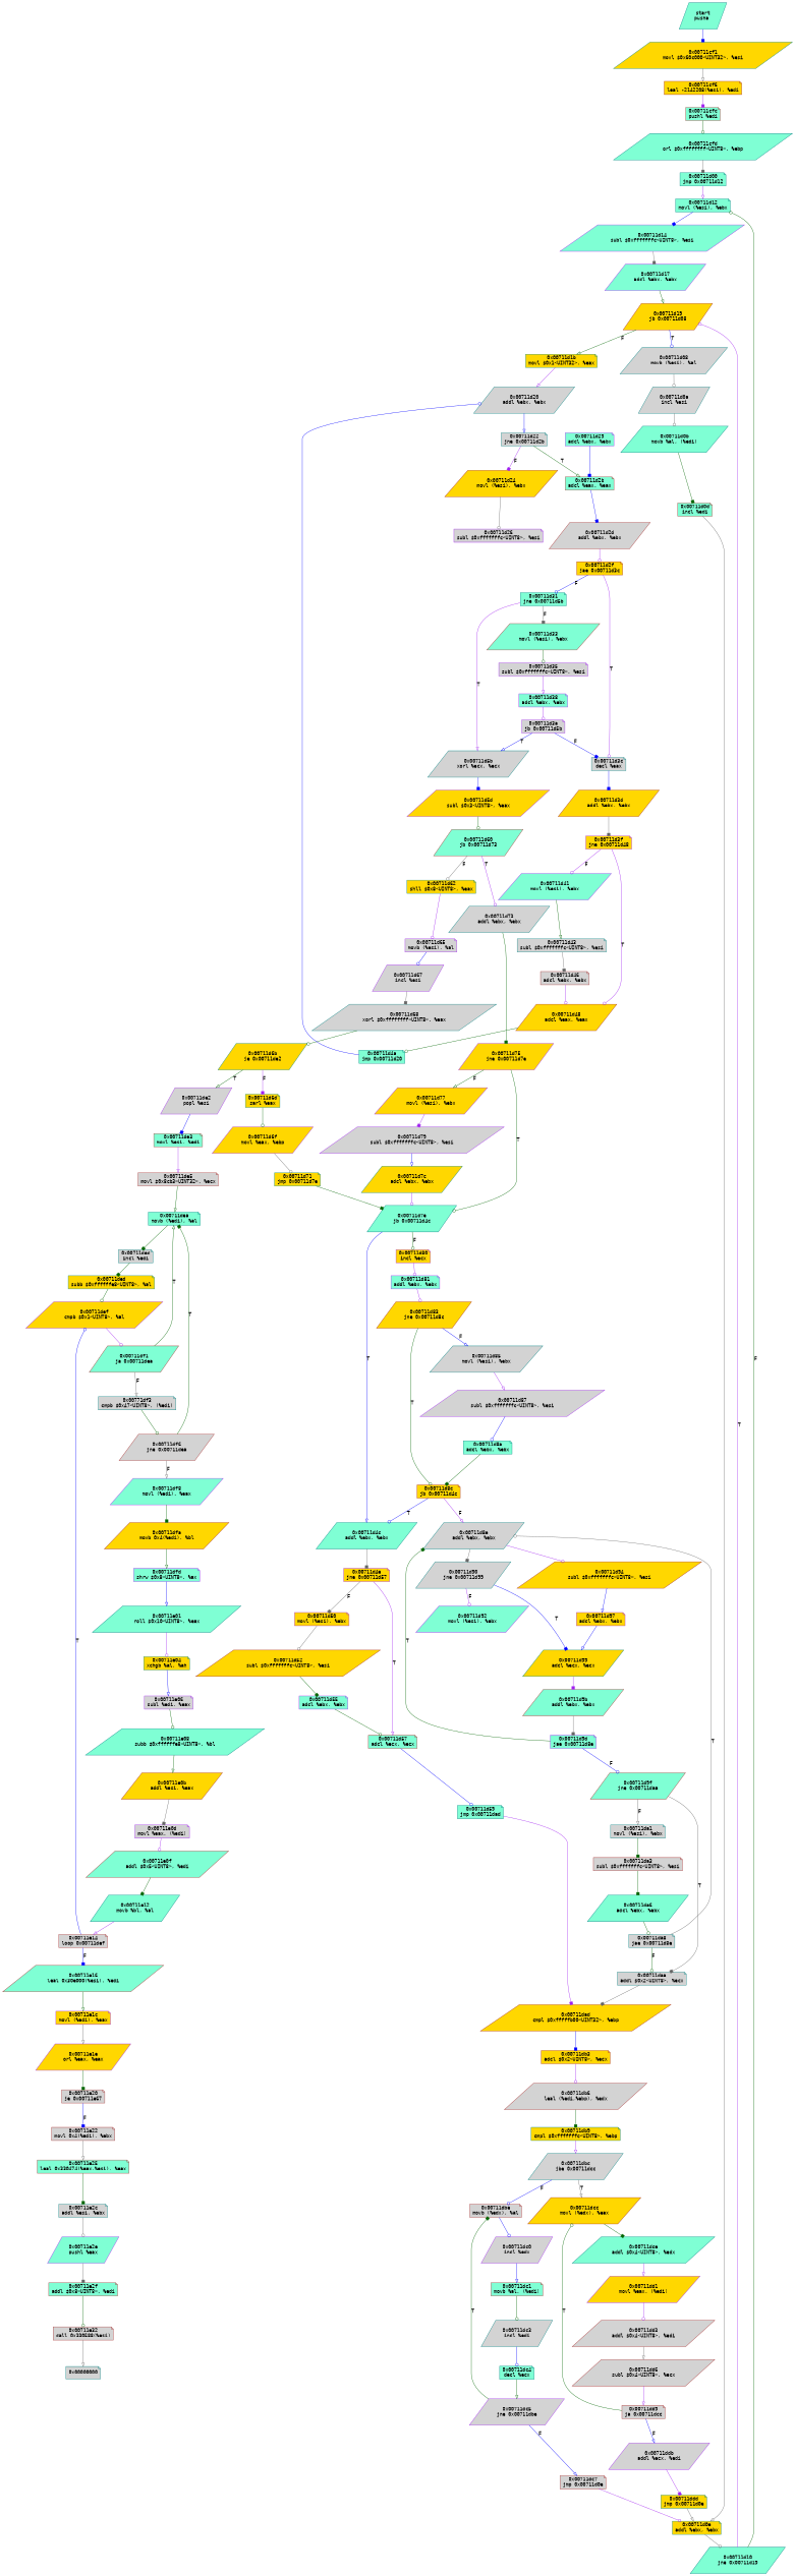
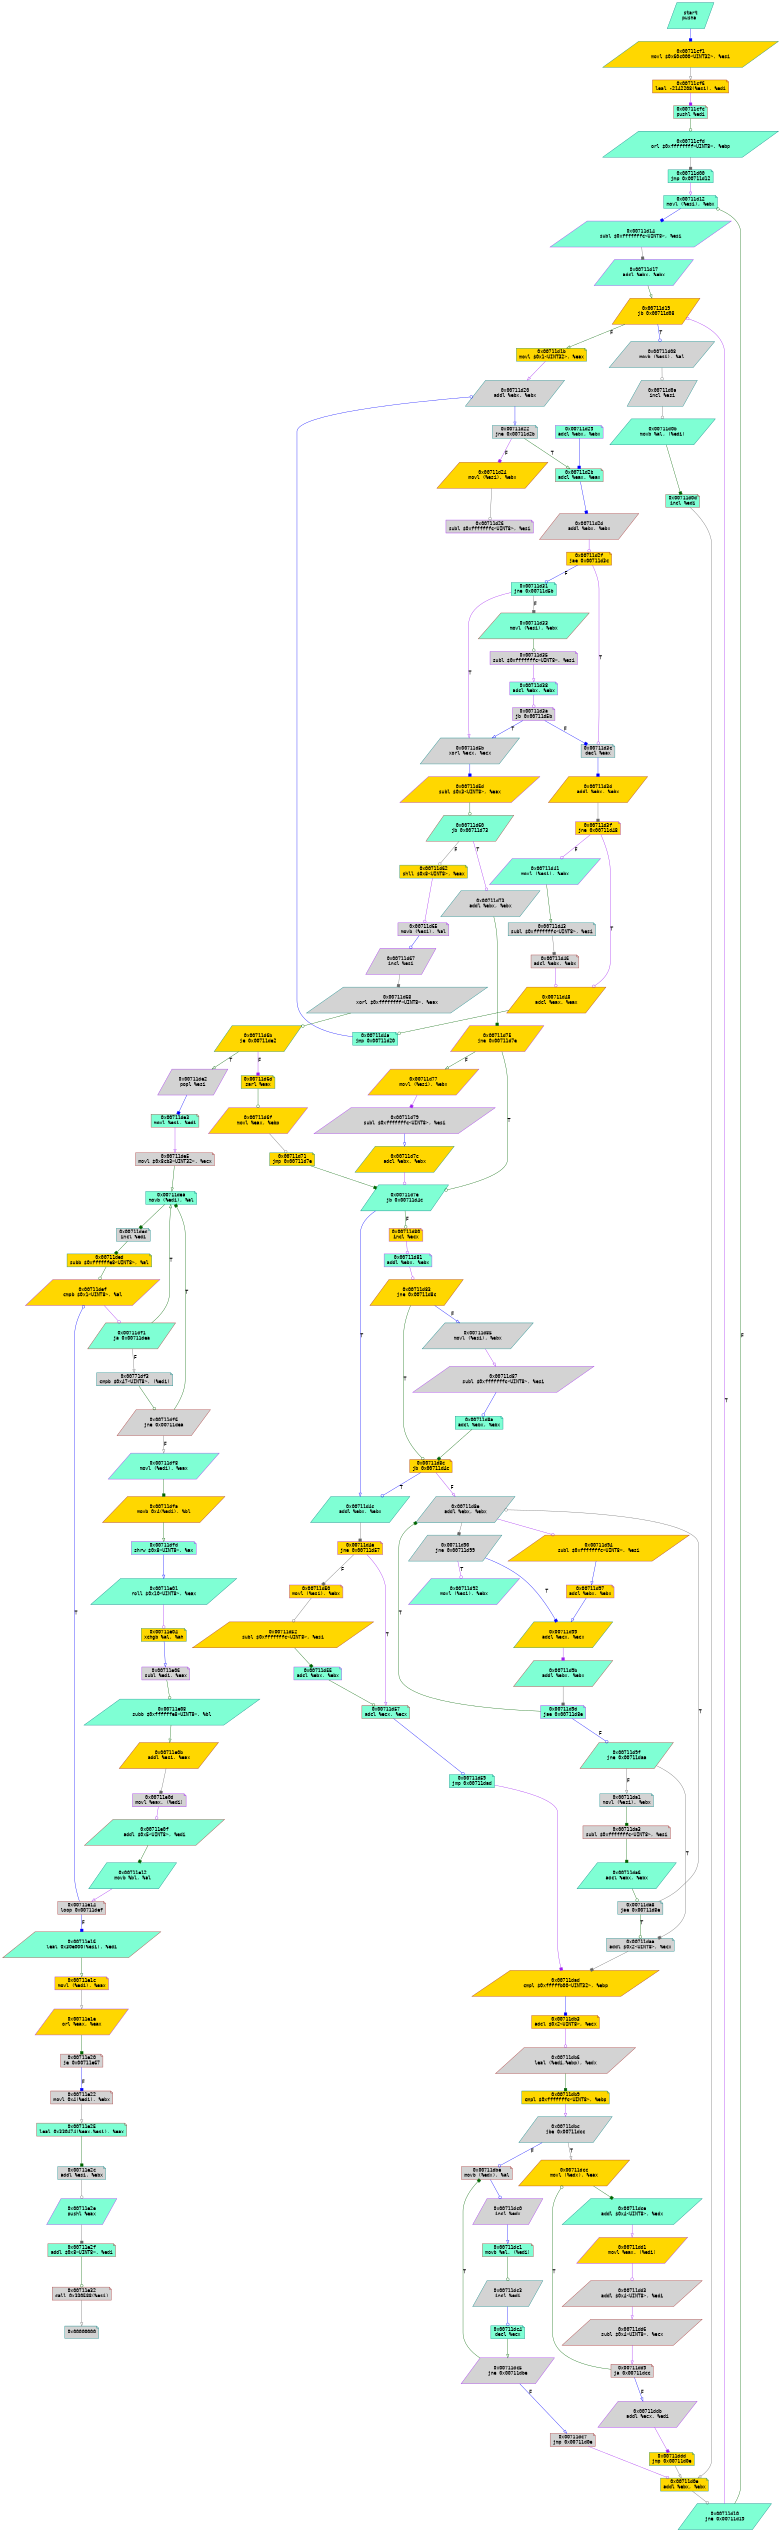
  digraph {
    fontname="DejaVu Sans Mono"
    node [color=teal fillcolor=lightgrey fontname="DejaVu Sans Mono" shape=parallelogram style=filled]
    edge [arrowhead=odot color=darkgreen fontname="DejaVu Sans Mono"]
    n1 [fillcolor=aquamarine label="start\npusha "]
    n2 [fillcolor=gold label="0x00711cf1\nmovl $0x60c000<UINT32>, %esi"]
    n3 [color=brown fillcolor=gold label="0x00711cf6\nleal -2142208(%esi), %edi" shape=note]
    n4 [color=brown fillcolor=aquamarine label="0x00711cfc\npushl %edi" shape=note]
    n5 [fillcolor=aquamarine label="0x00711cfd\norl $0xffffffff<UINT8>, %ebp"]
    n6 [fillcolor=aquamarine label="0x00711d00\njmp 0x00711d12" shape=note]
    n7 [fillcolor=aquamarine label="0x00711d12\nmovl (%esi), %ebx" shape=note]
    n8 [color=purple fillcolor=aquamarine label="0x00711d14\nsubl $0xfffffffc<UINT8>, %esi"]
    n9 [color=purple fillcolor=aquamarine label="0x00711d17\nadcl %ebx, %ebx"]
    n10 [color=brown fillcolor=gold label="0x00711d19\njb 0x00711d08"]
    n11 [label="0x00711d08\nmovb (%esi), %al"]
    n12 [fillcolor=gold label="0x00711d1b\nmovl $0x1<UINT32>, %eax" shape=note]
    n13 [label="0x00711d0a\nincl %esi"]
    n14 [label="0x00711d20\naddl %ebx, %ebx"]
    n15 [fillcolor=aquamarine label="0x00711d0b\nmovb %al, (%edi)"]
    n16 [color=brown fillcolor=aquamarine label="0x00711d0d\nincl %edi" shape=note]
    n17 [fillcolor=gold label="0x00711d0e\naddl %ebx, %ebx" shape=note]
    n18 [fillcolor=aquamarine label="0x00711d10\njne 0x00711d19"]
    n19 [label="0x00711d22\njne 0x00711d2b" shape=note]
    n20 [color=brown fillcolor=aquamarine label="0x00711d2b\nadcl %eax, %eax" shape=note]
    n21 [color=brown fillcolor=gold label="0x00711d24\nmovl (%esi), %ebx"]
    n22 [color=brown label="0x00711d2d\naddl %ebx, %ebx"]
    n23 [color=purple label="0x00711d26\nsubl $0xfffffffc<UINT8>, %esi" shape=note]
    n24 [color=brown fillcolor=gold label="0x00711d2f\njae 0x00711d3c" shape=note]
    n25 [fillcolor=aquamarine label="0x00711d31\njne 0x00711d5b" shape=note]
    n26 [label="0x00711d3c\ndecl %eax" shape=note]
    n27 [label="0x00711d5b\nxorl %ecx, %ecx"]
    n28 [color=brown fillcolor=aquamarine label="0x00711d33\nmovl (%esi), %ebx"]
    n29 [color=brown fillcolor=gold label="0x00711d3d\naddl %ebx, %ebx"]
    n30 [color=purple fillcolor=gold label="0x00711d5d\nsubl $0x3<UINT8>, %eax"]
    n31 [color=purple label="0x00711d35\nsubl $0xfffffffc<UINT8>, %esi" shape=note]
    n32 [color=brown fillcolor=aquamarine label="0x00711d60\njb 0x00711d73"]
    n33 [label="0x00711d73\naddl %ebx, %ebx"]
    n34 [fillcolor=gold label="0x00711d62\nshll $0x8<UINT8>, %eax" shape=note]
    n35 [color=purple fillcolor=gold label="0x00711d75\njne 0x00711d7e"]
    n36 [color=purple label="0x00711d65\nmovb (%esi), %al" shape=note]
    n37 [fillcolor=aquamarine label="0x00711d7e\njb 0x00711d4c"]
    n38 [color=purple fillcolor=gold label="0x00711d77\nmovl (%esi), %ebx"]
    n39 [color=purple fillcolor=gold label="0x00711d80\nincl %ecx" shape=note]
    n40 [fillcolor=aquamarine label="0x00711d4c\naddl %ebx, %ebx"]
    n41 [color=purple label="0x00711d79\nsubl $0xfffffffc<UINT8>, %esi"]
    n42 [color=purple fillcolor=aquamarine label="0x00711d81\naddl %ebx, %ebx" shape=note]
    n43 [color=purple fillcolor=gold label="0x00711d4e\njne 0x00711d57" shape=note]
    n44 [color=brown fillcolor=gold label="0x00711d83\njne 0x00711d8c"]
    n45 [color=brown fillcolor=gold label="0x00711d8c\njb 0x00711d4c" shape=note]
    n46 [label="0x00711d85\nmovl (%esi), %ebx"]
    n47 [label="0x00711d8e\naddl %ebx, %ebx"]
    n48 [color=purple label="0x00711d87\nsubl $0xfffffffc<UINT8>, %esi"]
    n49 [label="0x00711d90\njne 0x00711d99"]
    n50 [color=brown fillcolor=gold label="0x00711d94\nsubl $0xfffffffc<UINT8>, %esi"]
    n51 [fillcolor=gold label="0x00711d99\nadcl %ecx, %ecx"]
    n52 [color=purple fillcolor=aquamarine label="0x00711d92\nmovl (%esi), %ebx"]
    n53 [color=brown fillcolor=aquamarine label="0x00711d9b\naddl %ebx, %ebx"]
    n54 [color=purple fillcolor=aquamarine label="0x00711d9d\njae 0x00711d8e" shape=note]
    n55 [color=brown fillcolor=aquamarine label="0x00711d9f\njne 0x00711daa"]
    n56 [label="0x00711daa\naddl $0x2<UINT8>, %ecx" shape=note]
    n57 [label="0x00711da1\nmovl (%esi), %ebx" shape=note]
    n58 [color=brown fillcolor=gold label="0x00711dad\ncmpl $0xfffffb00<UINT32>, %ebp"]
    n59 [color=brown label="0x00711da3\nsubl $0xfffffffc<UINT8>, %esi" shape=note]
    n60 [color=brown fillcolor=gold label="0x00711db3\nadcl $0x2<UINT8>, %ecx" shape=note]
    n61 [color=brown label="0x00711db6\nleal (%edi,%ebp), %edx"]
    n62 [fillcolor=gold label="0x00711db9\ncmpl $0xfffffffc<UINT8>, %ebp" shape=note]
    n63 [label="0x00711dbc\njbe 0x00711dcc"]
    n64 [color=brown label="0x00711dbe\nmovb (%edx), %al" shape=note]
    n65 [color=brown fillcolor=gold label="0x00711dcc\nmovl (%edx), %eax"]
    n66 [color=purple label="0x00711dc0\nincl %edx"]
    n67 [fillcolor=aquamarine label="0x00711dce\naddl $0x4<UINT8>, %edx"]
    n68 [color=brown fillcolor=aquamarine label="0x00711dc1\nmovb %al, (%edi)" shape=note]
    n69 [label="0x00711dc3\nincl %edi"]
    n70 [fillcolor=aquamarine label="0x00711dc4\ndecl %ecx" shape=note]
    n71 [color=purple label="0x00711dc5\njne 0x00711dbe"]
    n72 [color=brown label="0x00711dc7\njmp 0x00711d0e" shape=note]
    n73 [color=brown fillcolor=aquamarine label="0x00711d57\nadcl %ecx, %ecx" shape=note]
    n74 [color=purple fillcolor=gold label="0x00711d50\nmovl (%esi), %ebx" shape=note]
    n75 [fillcolor=aquamarine label="0x00711d59\njmp 0x00711dad" shape=note]
    n76 [color=brown fillcolor=gold label="0x00711d52\nsubl $0xfffffffc<UINT8>, %esi"]
    n77 [color=purple label="0x00711d67\nincl %esi"]
    n78 [label="0x00711d68\nxorl $0xffffffff<UINT8>, %eax"]
    n79 [fillcolor=gold label="0x00711d6b\nje 0x00711de2"]
    n80 [fillcolor=gold label="0x00711d6d\nsarl %eax" shape=note]
    n81 [color=purple label="0x00711de2\npopl %esi"]
    n82 [color=purple fillcolor=gold label="0x00711d6f\nmovl %eax, %ebp"]
    n83 [color=brown fillcolor=aquamarine label="0x00711de3\nmovl %esi, %edi" shape=note]
    n84 [fillcolor=gold label="0x00711d71\njmp 0x00711d7e" shape=note]
    n85 [color=purple fillcolor=gold label="0x00711dd1\nmovl %eax, (%edi)"]
    n86 [color=brown label="0x00711dd3\naddl $0x4<UINT8>, %edi"]
    n87 [color=brown label="0x00711dd6\nsubl $0x4<UINT8>, %ecx"]
    n88 [color=brown label="0x00711dd9\nja 0x00711dcc" shape=note]
    n89 [color=purple label="0x00711ddb\naddl %ecx, %edi"]
    n90 [fillcolor=gold label="0x00711ddd\njmp 0x00711d0e" shape=note]
    n91 [color=purple fillcolor=aquamarine label="0x00711d29\nadcl %ebx, %ebx" shape=note]
    n92 [fillcolor=aquamarine label="0x00711da6\nadcl %ebx, %ebx"]
    n93 [label="0x00711da8\njae 0x00711d8e" shape=note]
    n94 [fillcolor=gold label="0x00711d7c\nadcl %ebx, %ebx"]
    n95 [color=purple fillcolor=gold label="0x00711d3f\njne 0x00711d48" shape=note]
    n96 [color=brown fillcolor=gold label="0x00711d48\nadcl %eax, %eax"]
    n97 [color=purple fillcolor=aquamarine label="0x00711d41\nmovl (%esi), %ebx"]
    n98 [fillcolor=aquamarine label="0x00711d4a\njmp 0x00711d20" shape=note]
    n99 [label="0x00711d43\nsubl $0xfffffffc<UINT8>, %esi" shape=note]
    n100 [color=purple fillcolor=aquamarine label="0x00711d38\nadcl %ebx, %ebx" shape=note]
    n101 [color=purple label="0x00711d3a\njb 0x00711d5b" shape=note]
    n102 [color=purple fillcolor=aquamarine label="0x00711d55\nadcl %ebx, %ebx" shape=note]
    n103 [fillcolor=aquamarine label="0x00711d8a\nadcl %ebx, %ebx" shape=note]
    n104 [color=purple fillcolor=gold label="0x00711d97\nadcl %ebx, %ebx" shape=note]
    n105 [color=brown label="0x00711d46\nadcl %ebx, %ebx" shape=note]
    n106 [color=brown label="0x00711de5\nmovl $0x8cb3<UINT32>, %ecx" shape=note]
    n107 [fillcolor=aquamarine label="0x00711dea\nmovb (%edi), %al" shape=note]
    n108 [label="0x00711dec\nincl %edi" shape=note]
    n109 [fillcolor=gold label="0x00711ded\nsubb $0xffffffe8<UINT8>, %al" shape=note]
    n110 [color=purple fillcolor=gold label="0x00711def\ncmpb $0x1<UINT8>, %al"]
    n111 [color=brown fillcolor=aquamarine label="0x00711df1\nja 0x00711dea"]
    n112 [label="0x00771df3\ncmpb $0x47<UINT8>, (%edi)" shape=note]
    n113 [color=brown label="0x00711df6\njne 0x00711dea"]
    n114 [color=purple fillcolor=aquamarine label="0x00711df8\nmovl (%edi), %eax"]
    n115 [color=brown fillcolor=gold label="0x00711dfa\nmovb 0x4(%edi), %bl"]
    n116 [color=purple fillcolor=aquamarine label="0x00711dfd\nshrw $0x8<UINT8>, %ax" shape=note]
    n117 [fillcolor=aquamarine label="0x00711e01\nroll $0x10<UINT8>, %eax"]
    n118 [fillcolor=gold label="0x00711e04\nxchgb %al, %ah" shape=note]
    n119 [color=purple label="0x00711e06\nsubl %edi, %eax" shape=note]
    n120 [fillcolor=aquamarine label="0x00711e08\nsubb $0xffffffe8<UINT8>, %bl"]
    n121 [color=brown fillcolor=gold label="0x00711e0b\naddl %esi, %eax"]
    n122 [color=purple label="0x00711e0d\nmovl %eax, (%edi)" shape=note]
    n123 [color=brown fillcolor=aquamarine label="0x00711e0f\naddl $0x5<UINT8>, %edi"]
    n124 [fillcolor=aquamarine label="0x00711e12\nmovb %bl, %al"]
    n125 [color=brown label="0x00711e14\nloop 0x00711def" shape=note]
    n126 [color=brown fillcolor=aquamarine label="0x00711e16\nleal 0x30e000(%esi), %edi"]
    n127 [color=purple fillcolor=gold label="0x00711e1c\nmovl (%edi), %eax" shape=note]
    n128 [color=purple fillcolor=gold label="0x00711e1e\norl %eax, %eax"]
    n129 [color=brown label="0x00711e20\nje 0x00711e67" shape=note]
    n130 [color=brown label="0x00711e22\nmovl 0x4(%edi), %ebx" shape=note]
    n131 [color=brown fillcolor=aquamarine label="0x00711e25\nleal 0x330474(%eax,%esi), %eax" shape=note]
    n132 [label="0x00711e2c\naddl %esi, %ebx" shape=note]
    n133 [color=purple fillcolor=aquamarine label="0x00711e2e\npushl %eax"]
    n134 [color=brown fillcolor=aquamarine label="0x00711e2f\naddl $0x8<UINT8>, %edi" shape=note]
    n135 [color=brown label="0x00711e32\ncall 0x330588(%esi)" shape=note]
    n136 [label="0x00000000" shape=note]
    n1 -> n2 [arrowhead=box color=blue]
    n2 -> n3 [arrowhead=onormal color=gray40]
    n3 -> n4 [arrowhead=box color=purple]
    n4 -> n5
    n5 -> n6 [arrowhead=box color=gray40]
    n6 -> n7 [arrowhead=onormal color=purple]
    n7 -> n8 [arrowhead=box color=blue]
    n8 -> n9 [arrowhead=box color=gray40]
    n9 -> n10 [arrowhead=onormal]
    n10 -> n11 [color=blue label=T]
    n10 -> n12 [arrowhead=onormal label=F]
    n11 -> n13 [color=gray40]
    n12 -> n14 [arrowhead=onormal color=purple]
    n13 -> n15 [color=gray40]
    n14 -> n19 [arrowhead=onormal color=blue]
    n15 -> n16 [arrowhead=box]
    n16 -> n17 [arrowhead=onormal color=gray40]
    n17 -> n18 [color=gray40]
    n18 -> n7 [label=F]
    n18 -> n10 [color=purple label=T]
    n19 -> n20 [arrowhead=onormal label=T]
    n19 -> n21 [arrowhead=box color=purple label=F]
    n20 -> n22 [arrowhead=box color=blue]
    n21 -> n23 [color=gray40]
    n22 -> n24 [color=purple]
    n24 -> n25 [color=blue label=F]
    n24 -> n26 [color=purple label=T]
    n25 -> n27 [arrowhead=onormal color=purple label=T]
    n25 -> n28 [arrowhead=box color=gray40 label=F]
    n26 -> n29 [arrowhead=box color=blue]
    n27 -> n30 [arrowhead=box color=blue]
    n28 -> n31
    n29 -> n95 [arrowhead=box color=gray40]
    n30 -> n32
    n31 -> n100 [arrowhead=onormal color=purple]
    n32 -> n33 [color=purple label=T]
    n32 -> n34 [color=gray40 label=F]
    n33 -> n35 [arrowhead=box]
    n34 -> n36 [color=purple]
    n35 -> n37 [label=T]
    n35 -> n38 [arrowhead=onormal label=F]
    n36 -> n77 [color=blue]
    n37 -> n39 [label=F]
    n37 -> n40 [arrowhead=onormal color=blue label=T]
    n38 -> n41 [arrowhead=box color=purple]
    n39 -> n42 [color=purple]
    n40 -> n43 [arrowhead=box color=gray40]
    n41 -> n94 [arrowhead=onormal color=blue]
    n42 -> n44 [color=purple]
    n43 -> n73 [arrowhead=onormal color=purple label=T]
    n43 -> n74 [arrowhead=box color=gray40 label=F]
    n44 -> n45 [label=T]
    n44 -> n46 [arrowhead=onormal color=blue label=F]
    n45 -> n40 [color=blue label=T]
    n45 -> n47 [arrowhead=onormal color=purple label=F]
    n46 -> n48 [arrowhead=onormal color=purple]
    n47 -> n49 [arrowhead=box color=gray40]
    n47 -> n50 [color=purple]
    n48 -> n103 [color=blue]
    n49 -> n51 [arrowhead=box color=blue label=T]
-   n49 -> n52 [color=purple label=F]
+   n49 -> n52 [color=purple label=T]
    n50 -> n104 [arrowhead=onormal color=blue]
    n51 -> n53 [arrowhead=box color=purple]
    n53 -> n54 [arrowhead=box color=gray40]
    n54 -> n47 [arrowhead=box label=T]
    n54 -> n55 [color=blue label=F]
    n55 -> n56 [arrowhead=box color=gray40 label=T]
    n55 -> n57 [arrowhead=onormal color=gray40 label=F]
    n56 -> n58 [arrowhead=box color=gray40]
    n57 -> n59 [arrowhead=box]
    n58 -> n60 [arrowhead=box color=blue]
    n59 -> n92 [arrowhead=box]
    n60 -> n61 [color=purple]
    n61 -> n62 [arrowhead=box]
    n62 -> n63 [arrowhead=onormal color=purple]
    n63 -> n64 [color=blue label=F]
    n63 -> n65 [arrowhead=onormal color=gray40 label=T]
    n64 -> n66 [color=blue]
    n65 -> n67 [arrowhead=box]
    n66 -> n68 [arrowhead=onormal color=blue]
    n67 -> n85 [arrowhead=onormal color=purple]
    n68 -> n69
    n69 -> n70 [color=blue]
    n70 -> n71 [arrowhead=onormal]
    n71 -> n64 [arrowhead=box label=T]
    n71 -> n72 [arrowhead=onormal color=blue label=F]
    n72 -> n17 [color=purple]
    n73 -> n75 [color=blue]
    n74 -> n76 [color=gray40]
    n75 -> n58 [arrowhead=box color=purple]
    n76 -> n102 [arrowhead=box]
    n77 -> n78 [arrowhead=box color=gray40]
    n78 -> n79
    n79 -> n80 [arrowhead=box color=purple label=F]
    n79 -> n81 [arrowhead=onormal label=T]
    n80 -> n82
    n81 -> n83 [arrowhead=box color=blue]
    n82 -> n84 [color=gray40]
    n83 -> n106 [arrowhead=onormal color=purple]
    n84 -> n37 [arrowhead=box]
    n85 -> n86 [color=purple]
-   n86 -> n87 [arrowhead=onormal color=gray40]
+   n86 -> n87 [arrowhead=onormal color=purple]
    n87 -> n88 [arrowhead=onormal color=purple]
    n88 -> n65 [label=T]
    n88 -> n89 [arrowhead=onormal color=blue label=F]
    n89 -> n90 [arrowhead=box color=purple]
    n90 -> n17 [arrowhead=onormal color=gray40]
    n91 -> n20 [arrowhead=box color=blue]
    n92 -> n93
    n93 -> n47 [color=gray40 label=T]
-   n93 -> n56 [label=F]
+   n93 -> n56 [label=T]
    n94 -> n37 [color=purple]
    n95 -> n96 [color=purple label=T]
    n95 -> n97 [color=purple label=F]
    n96 -> n98
    n97 -> n99 [arrowhead=onormal]
    n98 -> n14 [color=blue]
    n99 -> n105 [arrowhead=box color=gray40]
    n100 -> n101 [color=purple]
    n101 -> n26 [arrowhead=box color=blue label=F]
    n101 -> n27 [arrowhead=onormal color=blue label=T]
    n102 -> n73
    n103 -> n45 [arrowhead=box]
    n104 -> n51 [arrowhead=onormal color=blue]
    n105 -> n96 [color=purple]
    n106 -> n107 [arrowhead=onormal]
    n107 -> n108 [arrowhead=box]
    n108 -> n109 [arrowhead=box]
    n109 -> n110
    n110 -> n111 [color=purple]
    n111 -> n107 [arrowhead=onormal label=T]
    n111 -> n112 [arrowhead=onormal color=gray40 label=F]
    n112 -> n113
    n113 -> n107 [arrowhead=box label=T]
    n113 -> n114 [arrowhead=onormal color=gray40 label=F]
    n114 -> n115 [arrowhead=box]
    n115 -> n116 [arrowhead=onormal]
    n116 -> n117 [arrowhead=onormal color=blue]
    n117 -> n118 [color=purple]
    n118 -> n119 [arrowhead=onormal color=blue]
    n119 -> n120
    n120 -> n121 [arrowhead=onormal]
    n121 -> n122 [arrowhead=box color=gray40]
    n122 -> n123 [color=purple]
    n123 -> n124 [arrowhead=box]
    n124 -> n125 [arrowhead=onormal color=purple]
    n125 -> n110 [color=blue label=T]
    n125 -> n126 [arrowhead=box color=blue label=F]
    n126 -> n127 [arrowhead=onormal]
    n127 -> n128 [arrowhead=onormal color=gray40]
    n128 -> n129 [arrowhead=box]
    n129 -> n130 [arrowhead=box color=blue label=F]
    n130 -> n131 [arrowhead=onormal color=gray40]
    n131 -> n132 [arrowhead=box]
    n132 -> n133 [color=gray40]
    n133 -> n134 [arrowhead=box color=gray40]
    n134 -> n135
    n135 -> n136 [arrowhead=onormal color=gray40]
  }
